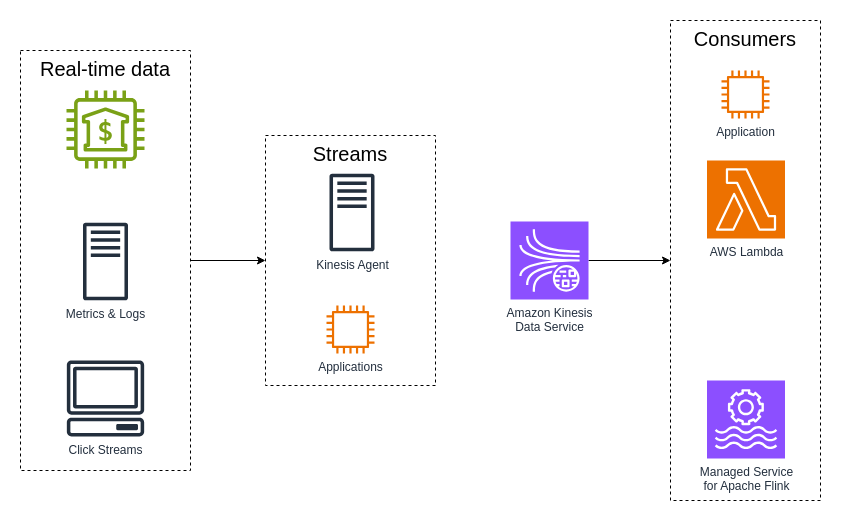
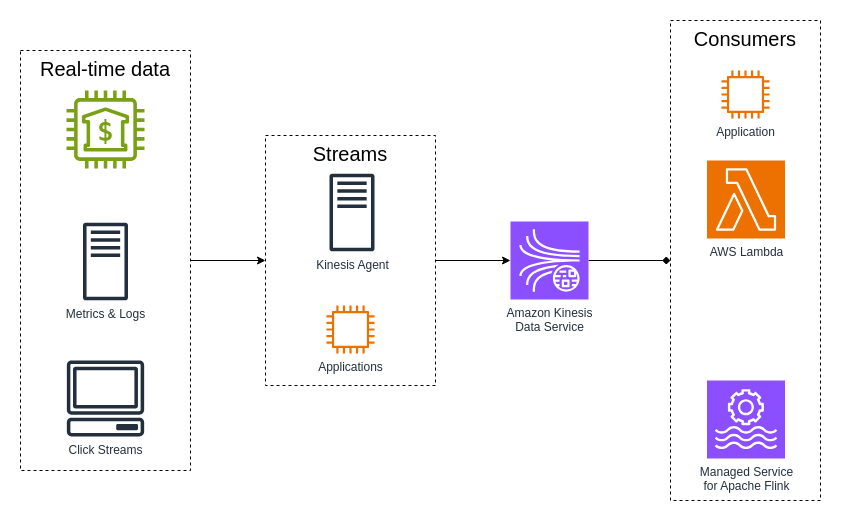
  <mxCell id="0" />
  <mxCell id="1" parent="0" />
  <mxCell id="2" style="edgeStyle=orthogonalEdgeStyle;rounded=0;orthogonalLoop=1;jettySize=auto;html=1;" edge="1" parent="1" source="3" target="8"><mxGeometry relative="1" as="geometry" /></mxCell>
  <mxCell id="3" value="Real-time data" style="rounded=0;whiteSpace=wrap;html=1;verticalAlign=top;fontSize=20;fillColor=none;dashed=1;" vertex="1" parent="1"><mxGeometry x="20" y="50" width="170" height="420" as="geometry" /></mxCell>
  <mxCell id="4" value="Click Streams" style="sketch=0;outlineConnect=0;fontColor=#232F3E;gradientColor=none;fillColor=#232F3D;strokeColor=none;dashed=0;verticalLabelPosition=bottom;verticalAlign=top;align=center;html=1;fontSize=12;fontStyle=0;aspect=fixed;pointerEvents=1;shape=mxgraph.aws4.client;" vertex="1" parent="1"><mxGeometry x="66" y="360" width="78" height="76" as="geometry" /></mxCell>
  <mxCell id="5" value="" style="sketch=0;outlineConnect=0;fontColor=#232F3E;gradientColor=none;fillColor=#7AA116;strokeColor=none;dashed=0;verticalLabelPosition=bottom;verticalAlign=top;align=center;html=1;fontSize=12;fontStyle=0;aspect=fixed;pointerEvents=1;shape=mxgraph.aws4.bank;" vertex="1" parent="1"><mxGeometry x="66" y="90" width="78" height="78" as="geometry" /></mxCell>
  <mxCell id="6" value="Metrics &amp;amp; Logs" style="sketch=0;outlineConnect=0;fontColor=#232F3E;gradientColor=none;fillColor=#232F3D;strokeColor=none;dashed=0;verticalLabelPosition=bottom;verticalAlign=top;align=center;html=1;fontSize=12;fontStyle=0;aspect=fixed;pointerEvents=1;shape=mxgraph.aws4.traditional_server;" vertex="1" parent="1"><mxGeometry x="82.5" y="222" width="45" height="78" as="geometry" /></mxCell>
+ <mxCell id="7" style="edgeStyle=orthogonalEdgeStyle;rounded=0;orthogonalLoop=1;jettySize=auto;html=1;" edge="1" parent="1" source="8" target="12"><mxGeometry relative="1" as="geometry" /></mxCell>
  <mxCell id="8" value="Streams" style="rounded=0;whiteSpace=wrap;html=1;verticalAlign=top;fontSize=20;fillColor=none;dashed=1;" vertex="1" parent="1"><mxGeometry x="265" y="135" width="170" height="250" as="geometry" /></mxCell>
  <mxCell id="9" value="Applications" style="sketch=0;outlineConnect=0;fontColor=#232F3E;gradientColor=none;fillColor=#ED7100;strokeColor=none;dashed=0;verticalLabelPosition=bottom;verticalAlign=top;align=center;html=1;fontSize=12;fontStyle=0;aspect=fixed;pointerEvents=1;shape=mxgraph.aws4.instance2;" vertex="1" parent="1"><mxGeometry x="326" y="305" width="48" height="48" as="geometry" /></mxCell>
  <mxCell id="10" value="Kinesis Agent" style="sketch=0;outlineConnect=0;fontColor=#232F3E;gradientColor=none;fillColor=#232F3D;strokeColor=none;dashed=0;verticalLabelPosition=bottom;verticalAlign=top;align=center;html=1;fontSize=12;fontStyle=0;aspect=fixed;pointerEvents=1;shape=mxgraph.aws4.traditional_server;" vertex="1" parent="1"><mxGeometry x="329" y="173" width="45" height="78" as="geometry" /></mxCell>
- <mxCell id="11" style="edgeStyle=orthogonalEdgeStyle;rounded=0;orthogonalLoop=1;jettySize=auto;html=1;" edge="1" parent="1" source="12" target="13"><mxGeometry relative="1" as="geometry" /></mxCell>
+ <mxCell id="11" style="edgeStyle=orthogonalEdgeStyle;rounded=0;orthogonalLoop=1;jettySize=auto;html=1;endArrow=diamond;" edge="1" parent="1" source="12" target="13"><mxGeometry relative="1" as="geometry" /></mxCell>
  <mxCell id="12" value="Amazon Kinesis&lt;div&gt;Data Service&lt;/div&gt;" style="sketch=0;points=[[0,0,0],[0.25,0,0],[0.5,0,0],[0.75,0,0],[1,0,0],[0,1,0],[0.25,1,0],[0.5,1,0],[0.75,1,0],[1,1,0],[0,0.25,0],[0,0.5,0],[0,0.75,0],[1,0.25,0],[1,0.5,0],[1,0.75,0]];outlineConnect=0;fontColor=#232F3E;fillColor=#8C4FFF;strokeColor=#ffffff;dashed=0;verticalLabelPosition=bottom;verticalAlign=top;align=center;html=1;fontSize=12;fontStyle=0;aspect=fixed;shape=mxgraph.aws4.resourceIcon;resIcon=mxgraph.aws4.kinesis_data_streams;" vertex="1" parent="1"><mxGeometry x="510" y="221" width="78" height="78" as="geometry" /></mxCell>
  <mxCell id="13" value="Consumers" style="rounded=0;whiteSpace=wrap;html=1;verticalAlign=top;fontSize=20;fillColor=none;dashed=1;" vertex="1" parent="1"><mxGeometry x="670" y="20" width="150" height="480" as="geometry" /></mxCell>
  <mxCell id="14" value="Application" style="sketch=0;outlineConnect=0;fontColor=#232F3E;gradientColor=none;fillColor=#ED7100;strokeColor=none;dashed=0;verticalLabelPosition=bottom;verticalAlign=top;align=center;html=1;fontSize=12;fontStyle=0;aspect=fixed;pointerEvents=1;shape=mxgraph.aws4.instance2;" vertex="1" parent="1"><mxGeometry x="721" y="70" width="48" height="48" as="geometry" /></mxCell>
  <mxCell id="15" value="AWS Lambda" style="sketch=0;points=[[0,0,0],[0.25,0,0],[0.5,0,0],[0.75,0,0],[1,0,0],[0,1,0],[0.25,1,0],[0.5,1,0],[0.75,1,0],[1,1,0],[0,0.25,0],[0,0.5,0],[0,0.75,0],[1,0.25,0],[1,0.5,0],[1,0.75,0]];outlineConnect=0;fontColor=#232F3E;fillColor=#ED7100;strokeColor=#ffffff;dashed=0;verticalLabelPosition=bottom;verticalAlign=top;align=center;html=1;fontSize=12;fontStyle=0;aspect=fixed;shape=mxgraph.aws4.resourceIcon;resIcon=mxgraph.aws4.lambda;" vertex="1" parent="1"><mxGeometry x="706.5" y="160" width="78" height="78" as="geometry" /></mxCell>
  <mxCell id="16" value="Managed Service&lt;div&gt;for Apache Flink&lt;/div&gt;" style="sketch=0;points=[[0,0,0],[0.25,0,0],[0.5,0,0],[0.75,0,0],[1,0,0],[0,1,0],[0.25,1,0],[0.5,1,0],[0.75,1,0],[1,1,0],[0,0.25,0],[0,0.5,0],[0,0.75,0],[1,0.25,0],[1,0.5,0],[1,0.75,0]];outlineConnect=0;fontColor=#232F3E;fillColor=#8C4FFF;strokeColor=#ffffff;dashed=0;verticalLabelPosition=bottom;verticalAlign=top;align=center;html=1;fontSize=12;fontStyle=0;aspect=fixed;shape=mxgraph.aws4.resourceIcon;resIcon=mxgraph.aws4.managed_service_for_apache_flink;" vertex="1" parent="1"><mxGeometry x="706.5" y="380" width="78" height="78" as="geometry" /></mxCell>
